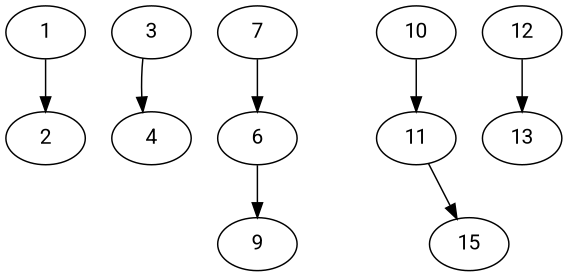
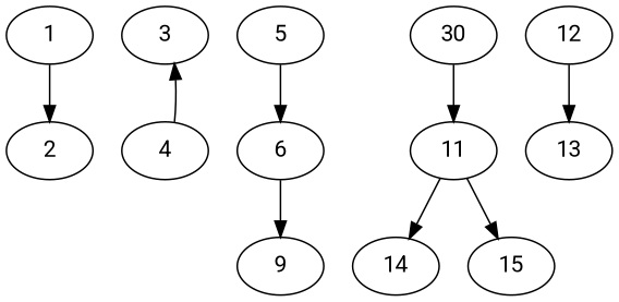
  digraph {
    fontname=Roboto
    node [alpha=0.12 fontname=Roboto]
    edge [fontname=Roboto]
    1 [expect_size=43700224]
    2 [alpha=0.01 expect_size=36757504]
    3 [expect_size=19045376]
    4 [alpha=0.15 expect_size=42937344]
-   5 [expect_size=42008576 label=7]
+   5 [expect_size=42008576]
    6 [alpha=0.15 expect_size=5343232]
    9 [alpha=0.18 expect_size=48797696]
-   10 [alpha=0.17 expect_size=24587264]
+   10 [alpha=0.17 expect_size=24587264 label=30]
    11 [alpha=0.10 expect_size=38019072]
+   14 [alpha=0.03 expect_size=49845248]
    15 [alpha=0.08 expect_size=38620160]
    12 [expect_size=18225152]
    13 [alpha=0.05 expect_size=21342208]
    1 -> 2
-   3 -> 4
+   4 -> 3
    5 -> 6
    6 -> 9
    10 -> 11
+   11 -> 14
    11 -> 15
    12 -> 13
  }
